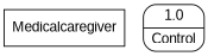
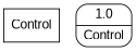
  digraph {
    fontname="Liberation Sans"
    node [fontname="Liberation Sans"]
-   n1 [label=Medicalcaregiver shape=box]
+   n1 [label=Control shape=box]
    n2 [label="{<f0> 1.0|<f1> Control }" shape=Mrecord]
  }
